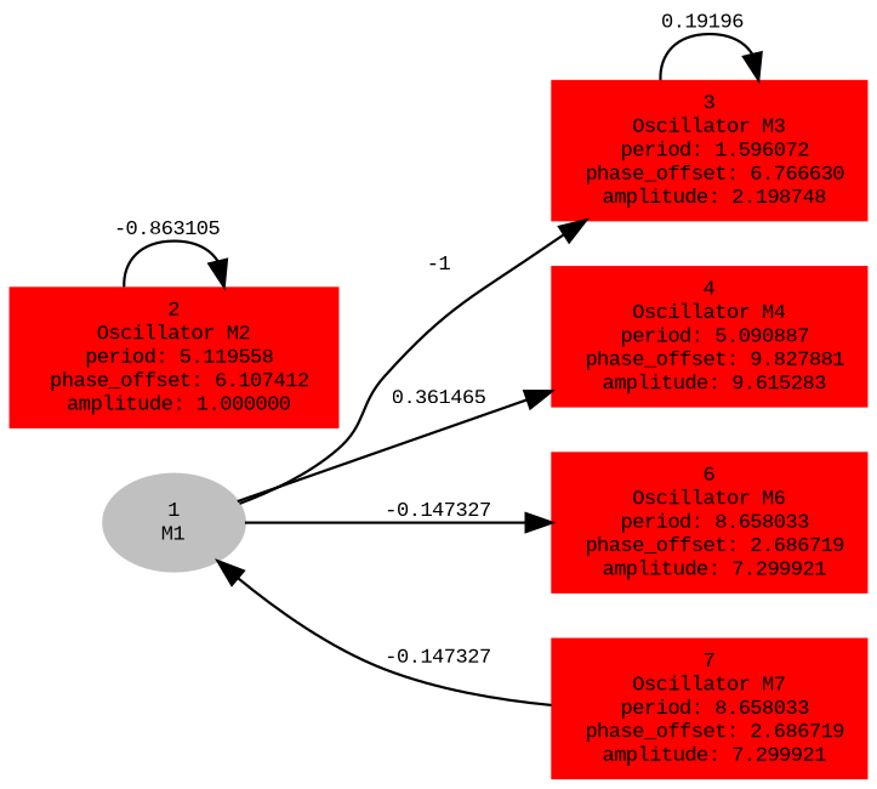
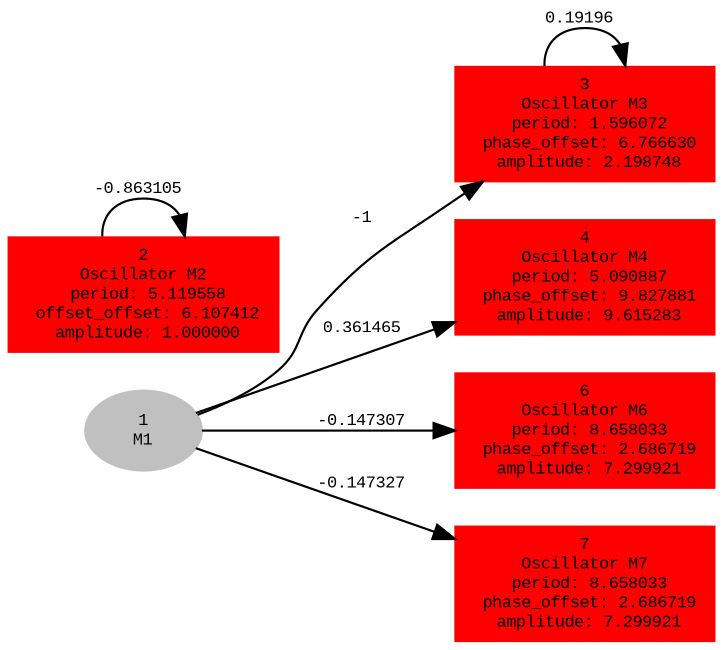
  digraph {
    fontname="Liberation Mono"
    forcelabels=true
    rankdir=LR
    node [color=red fontname="Liberation Mono" fontsize=8 style=filled shape=box]
    edge [fontname="Liberation Mono" fontsize=8]
    n1 [color=grey label=<1<BR/>M1> shape=""]
    n2 [label=<3<BR />Oscillator M3<BR /> period: 1.596072<BR /> phase_offset: 6.766630<BR /> amplitude: 2.198748>]
    n3 [label=<4<BR />Oscillator M4<BR /> period: 5.090887<BR /> phase_offset: 9.827881<BR /> amplitude: 9.615283>]
    n4 [label=<6<BR />Oscillator M6<BR /> period: 8.658033<BR /> phase_offset: 2.686719<BR /> amplitude: 7.299921>]
    n5 [label=<7<BR />Oscillator M7<BR /> period: 8.658033<BR /> phase_offset: 2.686719<BR /> amplitude: 7.299921>]
-   n6 [label=<2<BR />Oscillator M2<BR /> period: 5.119558<BR /> phase_offset: 6.107412<BR /> amplitude: 1.000000>]
+   n6 [label=<2<BR />Oscillator M2<BR /> period: 5.119558<BR /> offset_offset: 6.107412<BR /> amplitude: 1.000000>]
    n1 -> n2 [label="-1 "]
    n1 -> n3 [label="0.361465 "]
-   n1 -> n4 [label="-0.147327 "]
-   n5 -> n1 [label="-0.147327 "]
+   n1 -> n4 [label="-0.147307 "]
+   n1 -> n5 [label="-0.147327 "]
    n2 -> n2 [label="0.19196 "]
    n6 -> n6 [label="-0.863105 "]
  }
